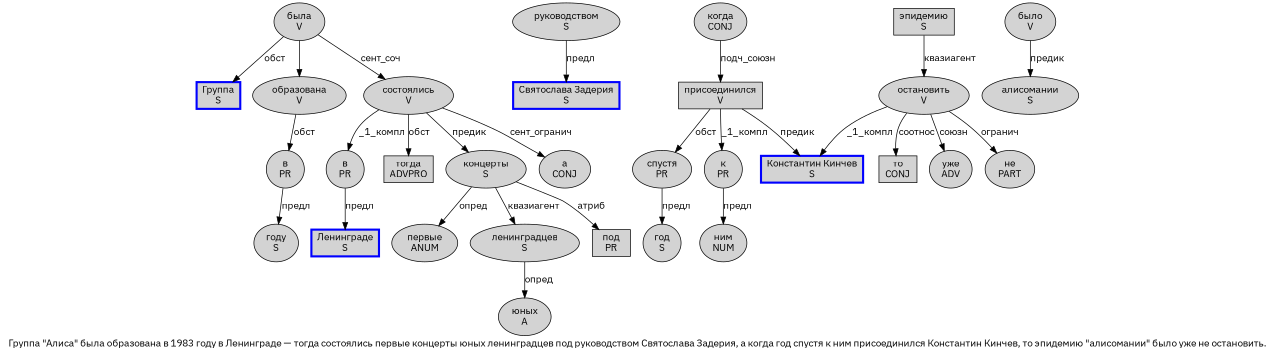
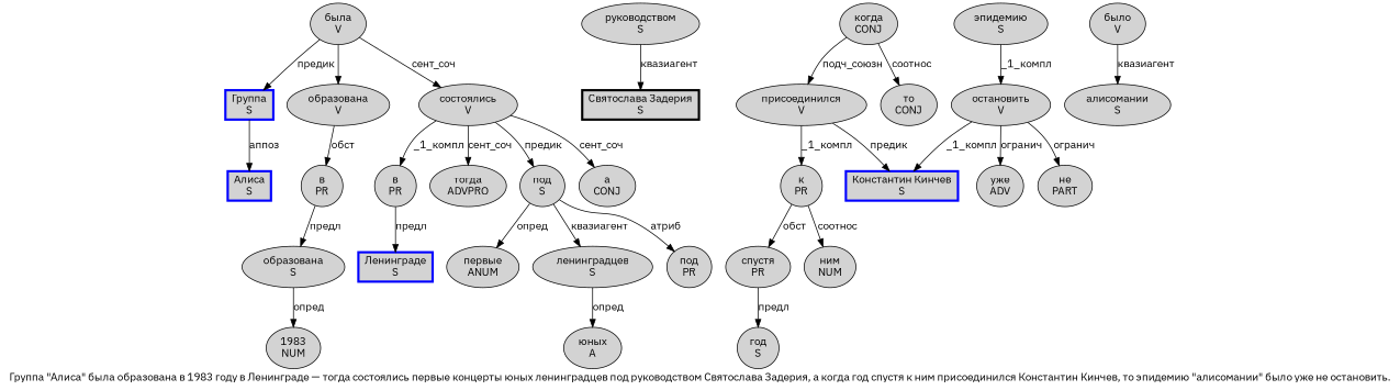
  digraph {
    fontname="IBM Plex Sans"
    label="Группа \"Алиса\" была образована в 1983 году в Ленинграде — тогда состоялись первые концерты юных ленинградцев под руководством Святослава Задерия, а когда год спустя к ним присоединился Константин Кинчев, то эпидемию \"алисомании\" было уже не остановить."
    node [fillcolor=lightgray fontname="IBM Plex Sans" penwidth=1 shape=ellipse style=filled]
    edge [fontname="IBM Plex Sans"]
    n1 [color=blue label="Группа\nS" penwidth=3 shape=box]
+   n2 [color=blue label="Алиса\nS" penwidth=3 shape=box]
    n3 [label="была\nV"]
    n4 [label="образована\nV"]
    n5 [label="состоялись\nV"]
    n6 [label="в\nPR"]
    n7 [label="в\nPR"]
-   n8 [label="тогда\nADVPRO" shape=box]
-   n9 [label="концерты\nS"]
+   n8 [label="тогда\nADVPRO"]
+   n9 [label="под\nS"]
    n10 [label="а\nCONJ"]
-   n11 [label="году\nS"]
+   n11 [label="образована\nS"]
+   n12 [label="1983\nNUM"]
    n13 [color=blue label="Ленинграде\nS" penwidth=3 shape=box]
    n14 [label="первые\nANUM"]
    n15 [label="ленинградцев\nS"]
-   n16 [label="под\nPR" shape=box]
+   n16 [label="под\nPR"]
    n17 [label="юных\nA"]
    n18 [label="руководством\nS"]
-   n19 [color=blue label="Святослава Задерия\nS" penwidth=3 shape=box]
+   n19 [color=black label="Святослава Задерия\nS" penwidth=3 shape=box]
    n20 [label="когда\nCONJ"]
-   n21 [label="присоединился\nV" shape=box]
-   n22 [label="то\nCONJ" shape=box]
+   n21 [label="присоединился\nV"]
+   n22 [label="то\nCONJ"]
    n23 [label="спустя\nPR"]
    n24 [label="к\nPR"]
    n25 [color=blue label="Константин Кинчев\nS" penwidth=3 shape=box]
    n26 [label="год\nS"]
    n27 [label="ним\nNUM"]
-   n28 [label="эпидемию\nS" shape=box]
+   n28 [label="эпидемию\nS"]
    n29 [label="остановить\nV"]
    n30 [label="уже\nADV"]
    n31 [label="не\nPART"]
    n32 [label="алисомании\nS"]
    n33 [label="было\nV"]
-   n3 -> n1 [label="обст"]
+   n1 -> n2 [label="аппоз"]
+   n3 -> n1 [label="предик"]
    n3 -> n4
    n3 -> n5 [label="сент_соч"]
    n4 -> n6 [label="обст"]
    n5 -> n7 [label="_1_компл"]
-   n5 -> n8 [label="обст"]
+   n5 -> n8 [label="сент_соч"]
    n5 -> n9 [label="предик"]
-   n5 -> n10 [label="сент_огранич"]
+   n5 -> n10 [label="сент_соч"]
    n6 -> n11 [label="предл"]
    n7 -> n13 [label="предл"]
    n9 -> n14 [label="опред"]
    n9 -> n15 [label="квазиагент"]
    n9 -> n16 [label="атриб"]
+   n11 -> n12 [label="опред"]
    n15 -> n17 [label="опред"]
-   n18 -> n19 [label="предл"]
+   n18 -> n19 [label="квазиагент"]
    n20 -> n21 [label="подч_союзн"]
-   n29 -> n22 [label="соотнос"]
-   n21 -> n23 [label="обст"]
+   n20 -> n22 [label="соотнос"]
+   n24 -> n23 [label="обст"]
    n21 -> n24 [label="_1_компл"]
    n21 -> n25 [label="предик"]
    n23 -> n26 [label="предл"]
-   n24 -> n27 [label="предл"]
-   n28 -> n29 [label="квазиагент"]
+   n24 -> n27 [label="соотнос"]
+   n28 -> n29 [label="_1_компл"]
    n29 -> n25 [label="_1_компл"]
-   n29 -> n30 [label="союзн"]
+   n29 -> n30 [label="огранич"]
    n29 -> n31 [label="огранич"]
-   n33 -> n32 [label="предик"]
+   n33 -> n32 [label="квазиагент"]
  }
